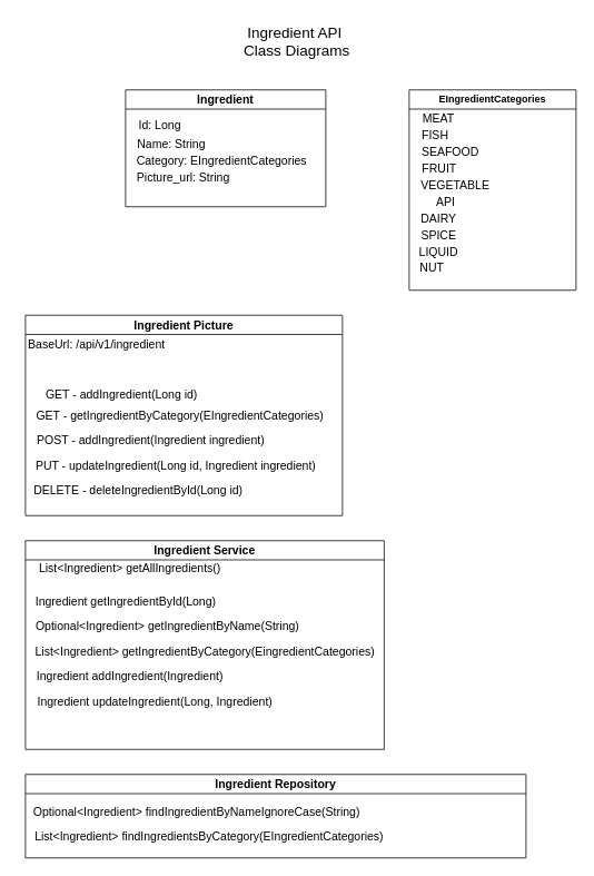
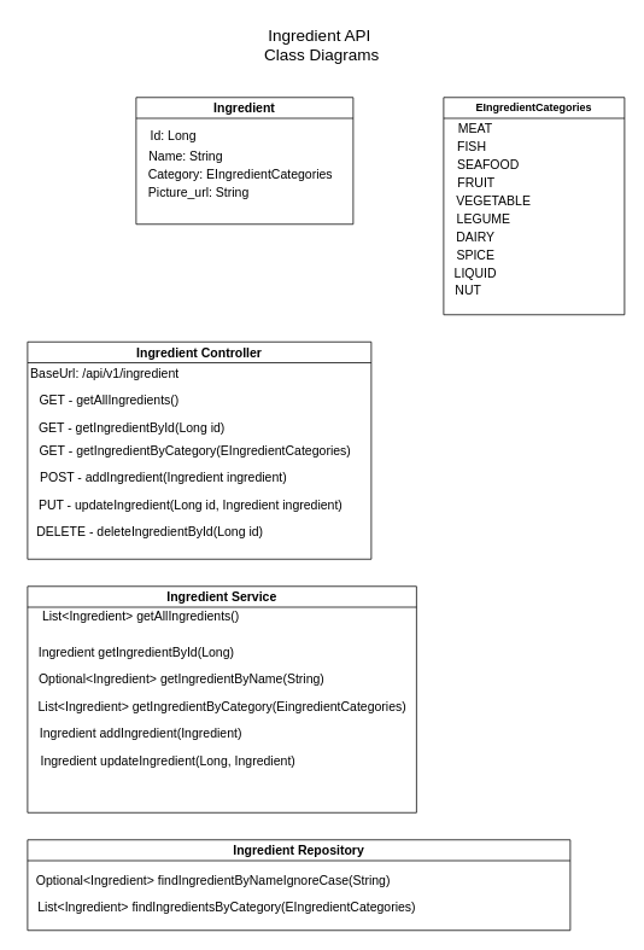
  <mxCell id="0" />
  <mxCell id="1" parent="0" />
  <mxCell id="2" value="&lt;font style=&quot;font-size: 14px;&quot;&gt;Ingredient&lt;/font&gt;" style="swimlane;whiteSpace=wrap;html=1;" vertex="1" parent="1"><mxGeometry x="150" y="107" width="240" height="140" as="geometry" /></mxCell>
  <mxCell id="3" value="&lt;font style=&quot;font-size: 14px;&quot;&gt;&amp;nbsp; &amp;nbsp; &amp;nbsp;Name: String&lt;/font&gt;" style="text;html=1;align=center;verticalAlign=middle;resizable=0;points=[];autosize=1;strokeColor=none;fillColor=none;" vertex="1" parent="2"><mxGeometry x="-15" y="50" width="120" height="30" as="geometry" /></mxCell>
  <mxCell id="4" value="&lt;font style=&quot;font-size: 14px;&quot;&gt;&amp;nbsp; &amp;nbsp;Id: Long&lt;/font&gt;" style="text;html=1;align=center;verticalAlign=middle;resizable=0;points=[];autosize=1;strokeColor=none;fillColor=none;" vertex="1" parent="2"><mxGeometry x="-10" y="28" width="90" height="30" as="geometry" /></mxCell>
  <mxCell id="5" value="&lt;font style=&quot;font-size: 14px;&quot;&gt;Category: EIngredientCategories&lt;/font&gt;" style="text;html=1;align=center;verticalAlign=middle;resizable=0;points=[];autosize=1;strokeColor=none;fillColor=none;" vertex="1" parent="2"><mxGeometry y="70" width="230" height="30" as="geometry" /></mxCell>
  <mxCell id="6" value="&lt;font style=&quot;font-size: 14px;&quot;&gt;&amp;nbsp; Picture_url: String&lt;/font&gt;" style="text;html=1;align=center;verticalAlign=middle;resizable=0;points=[];autosize=1;strokeColor=none;fillColor=none;" vertex="1" parent="2"><mxGeometry x="-5" y="90" width="140" height="30" as="geometry" /></mxCell>
  <mxCell id="7" value="EIngredientCategories" style="swimlane;whiteSpace=wrap;html=1;" vertex="1" parent="1"><mxGeometry x="490" y="107" width="200" height="240" as="geometry" /></mxCell>
  <mxCell id="8" value="&lt;font style=&quot;font-size: 14px;&quot;&gt;&amp;nbsp; &amp;nbsp; &amp;nbsp;MEAT&lt;/font&gt;" style="text;html=1;align=center;verticalAlign=middle;resizable=0;points=[];autosize=1;strokeColor=none;fillColor=none;" vertex="1" parent="7"><mxGeometry x="-15" y="20" width="80" height="30" as="geometry" /></mxCell>
  <mxCell id="9" value="&lt;font style=&quot;font-size: 14px;&quot;&gt;&amp;nbsp; &amp;nbsp;FISH&lt;/font&gt;" style="text;html=1;align=center;verticalAlign=middle;resizable=0;points=[];autosize=1;strokeColor=none;fillColor=none;" vertex="1" parent="7"><mxGeometry x="-10" y="40" width="70" height="30" as="geometry" /></mxCell>
  <mxCell id="10" value="&lt;font style=&quot;font-size: 14px;&quot;&gt;&amp;nbsp; SEAFOOD&lt;/font&gt;" style="text;html=1;align=center;verticalAlign=middle;resizable=0;points=[];autosize=1;strokeColor=none;fillColor=none;" vertex="1" parent="7"><mxGeometry x="-5" y="60" width="100" height="30" as="geometry" /></mxCell>
  <mxCell id="11" value="&lt;font style=&quot;font-size: 14px;&quot;&gt;&amp;nbsp; &amp;nbsp;FRUIT&lt;/font&gt;" style="text;html=1;align=center;verticalAlign=middle;resizable=0;points=[];autosize=1;strokeColor=none;fillColor=none;" vertex="1" parent="7"><mxGeometry x="-10" y="80" width="80" height="30" as="geometry" /></mxCell>
  <mxCell id="12" value="&lt;font style=&quot;font-size: 14px;&quot;&gt;VEGETABLE&lt;/font&gt;" style="text;html=1;align=center;verticalAlign=middle;resizable=0;points=[];autosize=1;strokeColor=none;fillColor=none;" vertex="1" parent="7"><mxGeometry y="100" width="110" height="30" as="geometry" /></mxCell>
- <mxCell id="13" value="&lt;font style=&quot;font-size: 14px;&quot;&gt;&amp;nbsp; API&lt;/font&gt;" style="text;html=1;align=center;verticalAlign=middle;resizable=0;points=[];autosize=1;strokeColor=none;fillColor=none;" vertex="1" parent="7"><mxGeometry x="-5" y="120" width="90" height="30" as="geometry" /></mxCell>
+ <mxCell id="13" value="&lt;font style=&quot;font-size: 14px;&quot;&gt;&amp;nbsp; LEGUME&lt;/font&gt;" style="text;html=1;align=center;verticalAlign=middle;resizable=0;points=[];autosize=1;strokeColor=none;fillColor=none;" vertex="1" parent="7"><mxGeometry x="-5" y="120" width="90" height="30" as="geometry" /></mxCell>
  <mxCell id="14" value="&lt;font style=&quot;font-size: 14px;&quot;&gt;DAIRY&lt;/font&gt;" style="text;html=1;align=center;verticalAlign=middle;resizable=0;points=[];autosize=1;strokeColor=none;fillColor=none;" vertex="1" parent="7"><mxGeometry y="140" width="70" height="30" as="geometry" /></mxCell>
  <mxCell id="15" value="&lt;font style=&quot;font-size: 14px;&quot;&gt;SPICE&lt;/font&gt;" style="text;html=1;align=center;verticalAlign=middle;resizable=0;points=[];autosize=1;strokeColor=none;fillColor=none;" vertex="1" parent="7"><mxGeometry y="160" width="70" height="30" as="geometry" /></mxCell>
  <mxCell id="16" value="&lt;font style=&quot;font-size: 14px;&quot;&gt;LIQUID&lt;/font&gt;" style="text;html=1;align=center;verticalAlign=middle;resizable=0;points=[];autosize=1;strokeColor=none;fillColor=none;" vertex="1" parent="7"><mxGeometry y="180" width="70" height="30" as="geometry" /></mxCell>
  <mxCell id="17" value="&lt;font style=&quot;font-size: 14px;&quot;&gt;&amp;nbsp;NUT&lt;/font&gt;" style="text;html=1;align=center;verticalAlign=middle;resizable=0;points=[];autosize=1;strokeColor=none;fillColor=none;" vertex="1" parent="7"><mxGeometry x="-5" y="198" width="60" height="30" as="geometry" /></mxCell>
  <mxCell id="18" value="&lt;font style=&quot;font-size: 18px;&quot;&gt;Ingredient API&amp;nbsp;&lt;/font&gt;&lt;div&gt;&lt;font style=&quot;font-size: 18px;&quot;&gt;Class Diagrams&lt;/font&gt;&lt;/div&gt;" style="text;html=1;align=center;verticalAlign=middle;resizable=0;points=[];autosize=1;strokeColor=none;fillColor=none;" vertex="1" parent="1"><mxGeometry x="280" y="20" width="150" height="60" as="geometry" /></mxCell>
- <mxCell id="19" value="&lt;font style=&quot;font-size: 14px;&quot;&gt;Ingredient Picture&lt;/font&gt;" style="swimlane;whiteSpace=wrap;html=1;" vertex="1" parent="1"><mxGeometry x="30" y="377" width="380" height="240" as="geometry" /></mxCell>
+ <mxCell id="19" value="&lt;font style=&quot;font-size: 14px;&quot;&gt;Ingredient Controller&lt;/font&gt;" style="swimlane;whiteSpace=wrap;html=1;" vertex="1" parent="1"><mxGeometry x="30" y="377" width="380" height="240" as="geometry" /></mxCell>
  <mxCell id="20" value="&lt;font style=&quot;font-size: 14px;&quot;&gt;BaseUrl: /api/v1/ingredient&lt;/font&gt;" style="text;html=1;align=center;verticalAlign=middle;resizable=0;points=[];autosize=1;strokeColor=none;fillColor=none;" vertex="1" parent="19"><mxGeometry x="-10" y="20" width="190" height="30" as="geometry" /></mxCell>
- <mxCell id="22" value="&lt;font style=&quot;font-size: 14px;&quot;&gt;GET - addIngredient(Long id)&lt;/font&gt;" style="text;html=1;align=center;verticalAlign=middle;resizable=0;points=[];autosize=1;strokeColor=none;fillColor=none;" vertex="1" parent="19"><mxGeometry y="80" width="230" height="30" as="geometry" /></mxCell>
+ <mxCell id="21" value="&lt;font style=&quot;font-size: 14px;&quot;&gt;GET - getAllIngredients()&lt;/font&gt;" style="text;html=1;align=center;verticalAlign=middle;resizable=0;points=[];autosize=1;strokeColor=none;fillColor=none;" vertex="1" parent="19"><mxGeometry y="50" width="180" height="30" as="geometry" /></mxCell>
+ <mxCell id="22" value="&lt;font style=&quot;font-size: 14px;&quot;&gt;GET - getIngredientById(Long id)&lt;/font&gt;" style="text;html=1;align=center;verticalAlign=middle;resizable=0;points=[];autosize=1;strokeColor=none;fillColor=none;" vertex="1" parent="19"><mxGeometry y="80" width="230" height="30" as="geometry" /></mxCell>
  <mxCell id="23" value="&lt;font style=&quot;font-size: 14px;&quot;&gt;POST - addIngredient(Ingredient ingredient)&lt;/font&gt;" style="text;html=1;align=center;verticalAlign=middle;resizable=0;points=[];autosize=1;strokeColor=none;fillColor=none;" vertex="1" parent="19"><mxGeometry y="135" width="300" height="30" as="geometry" /></mxCell>
  <mxCell id="24" value="&lt;font style=&quot;font-size: 14px;&quot;&gt;PUT - updateIngredient(Long id, Ingredient ingredient)&lt;/font&gt;" style="text;html=1;align=center;verticalAlign=middle;resizable=0;points=[];autosize=1;strokeColor=none;fillColor=none;" vertex="1" parent="19"><mxGeometry y="165" width="360" height="30" as="geometry" /></mxCell>
  <mxCell id="25" value="&lt;font style=&quot;font-size: 14px;&quot;&gt;DELETE - deleteIngredientById(Long id)&lt;/font&gt;" style="text;html=1;align=center;verticalAlign=middle;resizable=0;points=[];autosize=1;strokeColor=none;fillColor=none;" vertex="1" parent="19"><mxGeometry y="195" width="270" height="30" as="geometry" /></mxCell>
  <mxCell id="26" value="&lt;font style=&quot;font-size: 14px;&quot;&gt;GET - getIngredientByCategory(EIngredientCategories)&lt;/font&gt;" style="text;html=1;align=center;verticalAlign=middle;resizable=0;points=[];autosize=1;strokeColor=none;fillColor=none;" vertex="1" parent="19"><mxGeometry y="105" width="370" height="30" as="geometry" /></mxCell>
  <mxCell id="27" value="&lt;font style=&quot;font-size: 14px;&quot;&gt;Ingredient Service&lt;/font&gt;" style="swimlane;whiteSpace=wrap;html=1;" vertex="1" parent="1"><mxGeometry x="30" y="647" width="430" height="250" as="geometry" /></mxCell>
  <mxCell id="28" value="&lt;font style=&quot;font-size: 14px;&quot;&gt;List&amp;lt;Ingredient&amp;gt; getAllIngredients()&lt;/font&gt;" style="text;html=1;align=center;verticalAlign=middle;resizable=0;points=[];autosize=1;strokeColor=none;fillColor=none;" vertex="1" parent="27"><mxGeometry x="5" y="18" width="240" height="30" as="geometry" /></mxCell>
  <mxCell id="29" value="&lt;font style=&quot;font-size: 14px;&quot;&gt;Ingredient getIngredientById(Long)&lt;/font&gt;" style="text;html=1;align=center;verticalAlign=middle;resizable=0;points=[];autosize=1;strokeColor=none;fillColor=none;" vertex="1" parent="27"><mxGeometry y="58" width="240" height="30" as="geometry" /></mxCell>
  <mxCell id="30" value="&lt;font style=&quot;font-size: 14px;&quot;&gt;Optional&amp;lt;Ingredient&amp;gt; getIngredientByName(String)&lt;/font&gt;" style="text;html=1;align=center;verticalAlign=middle;resizable=0;points=[];autosize=1;strokeColor=none;fillColor=none;" vertex="1" parent="27"><mxGeometry y="88" width="340" height="30" as="geometry" /></mxCell>
  <mxCell id="31" value="&lt;font style=&quot;font-size: 14px;&quot;&gt;List&amp;lt;Ingredient&amp;gt; getIngredientByCategory(EingredientCategories)&lt;/font&gt;" style="text;html=1;align=center;verticalAlign=middle;resizable=0;points=[];autosize=1;strokeColor=none;fillColor=none;" vertex="1" parent="27"><mxGeometry y="118" width="430" height="30" as="geometry" /></mxCell>
  <mxCell id="32" value="&lt;font style=&quot;font-size: 14px;&quot;&gt;Ingredient addIngredient(Ingredient)&lt;/font&gt;" style="text;html=1;align=center;verticalAlign=middle;resizable=0;points=[];autosize=1;strokeColor=none;fillColor=none;" vertex="1" parent="27"><mxGeometry y="148" width="250" height="30" as="geometry" /></mxCell>
  <mxCell id="33" value="&lt;font style=&quot;font-size: 14px;&quot;&gt;Ingredient updateIngredient(Long, Ingredient)&lt;/font&gt;" style="text;html=1;align=center;verticalAlign=middle;resizable=0;points=[];autosize=1;strokeColor=none;fillColor=none;" vertex="1" parent="27"><mxGeometry y="178" width="310" height="30" as="geometry" /></mxCell>
  <mxCell id="34" value="&lt;font style=&quot;font-size: 14px;&quot;&gt;Ingredient Repository&lt;/font&gt;" style="swimlane;whiteSpace=wrap;html=1;" vertex="1" parent="1"><mxGeometry x="30" y="927" width="600" height="100" as="geometry" /></mxCell>
  <mxCell id="35" value="&lt;font style=&quot;font-size: 14px;&quot;&gt;Optional&amp;lt;Ingredient&amp;gt; findIngredientByNameIgnoreCase(String)&lt;/font&gt;" style="text;html=1;align=center;verticalAlign=middle;resizable=0;points=[];autosize=1;strokeColor=none;fillColor=none;" vertex="1" parent="34"><mxGeometry y="30" width="410" height="30" as="geometry" /></mxCell>
  <mxCell id="36" value="&lt;font style=&quot;font-size: 14px;&quot;&gt;List&amp;lt;Ingredient&amp;gt; findIngredientsByCategory(EIngredientCategories)&lt;/font&gt;" style="text;html=1;align=center;verticalAlign=middle;resizable=0;points=[];autosize=1;strokeColor=none;fillColor=none;" vertex="1" parent="34"><mxGeometry y="60" width="440" height="30" as="geometry" /></mxCell>
